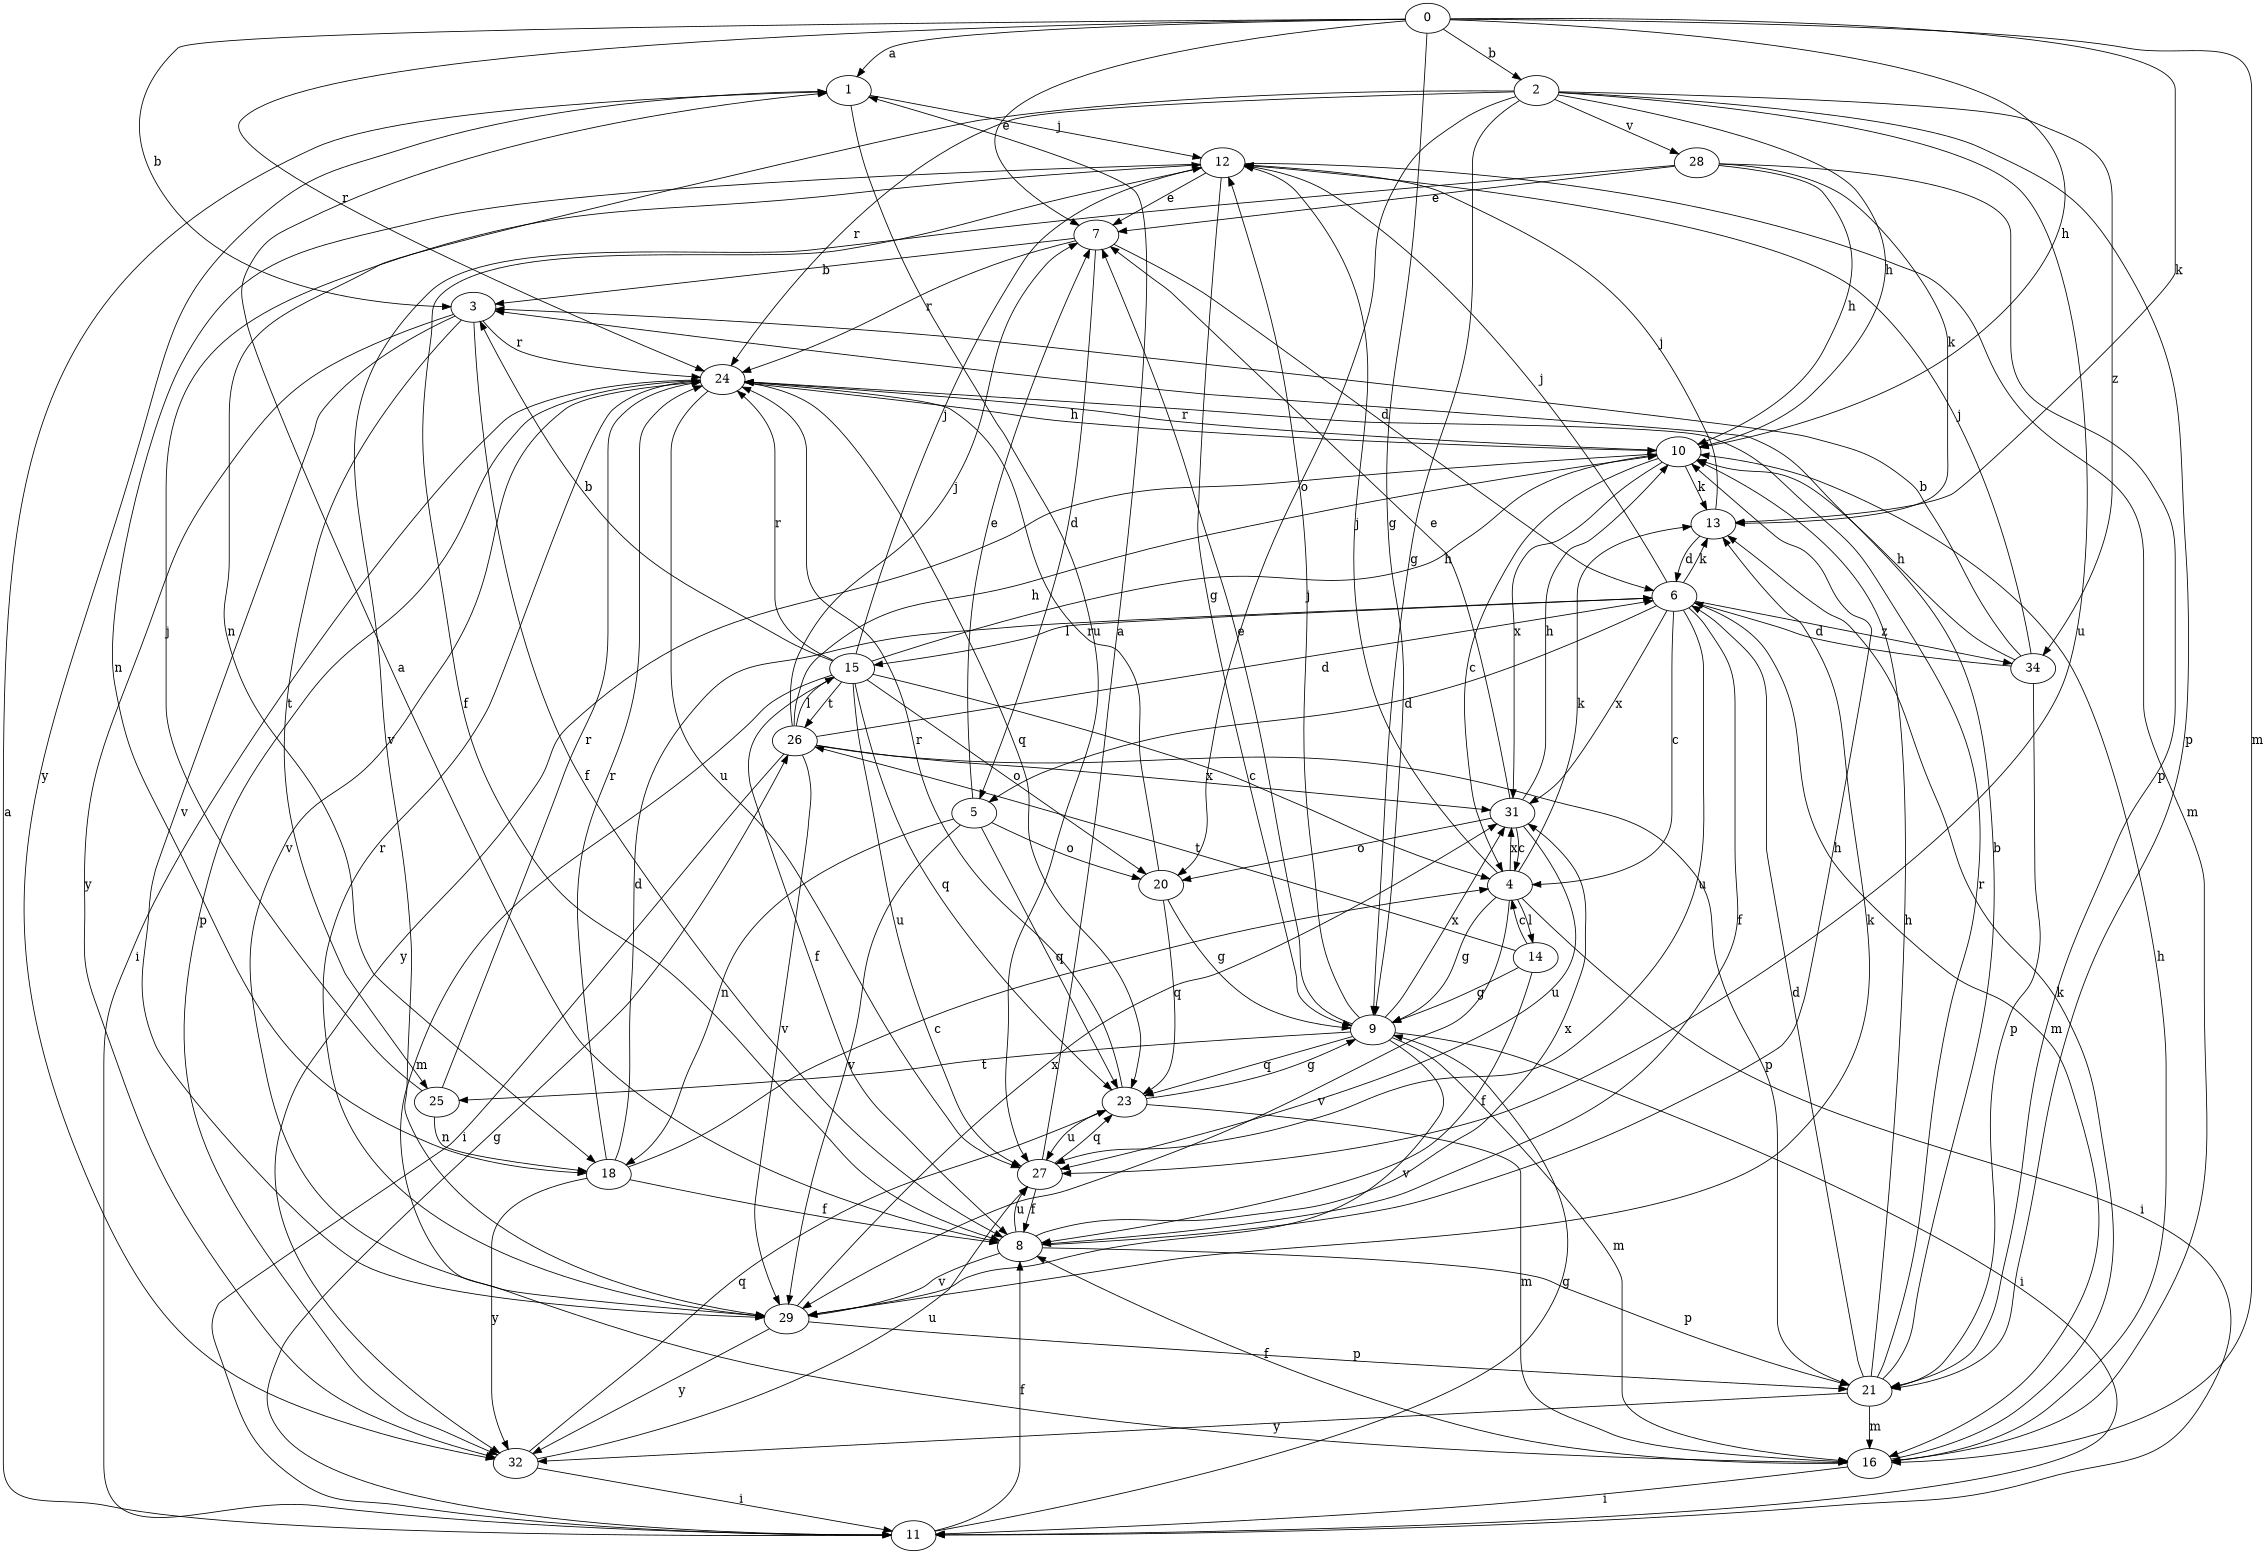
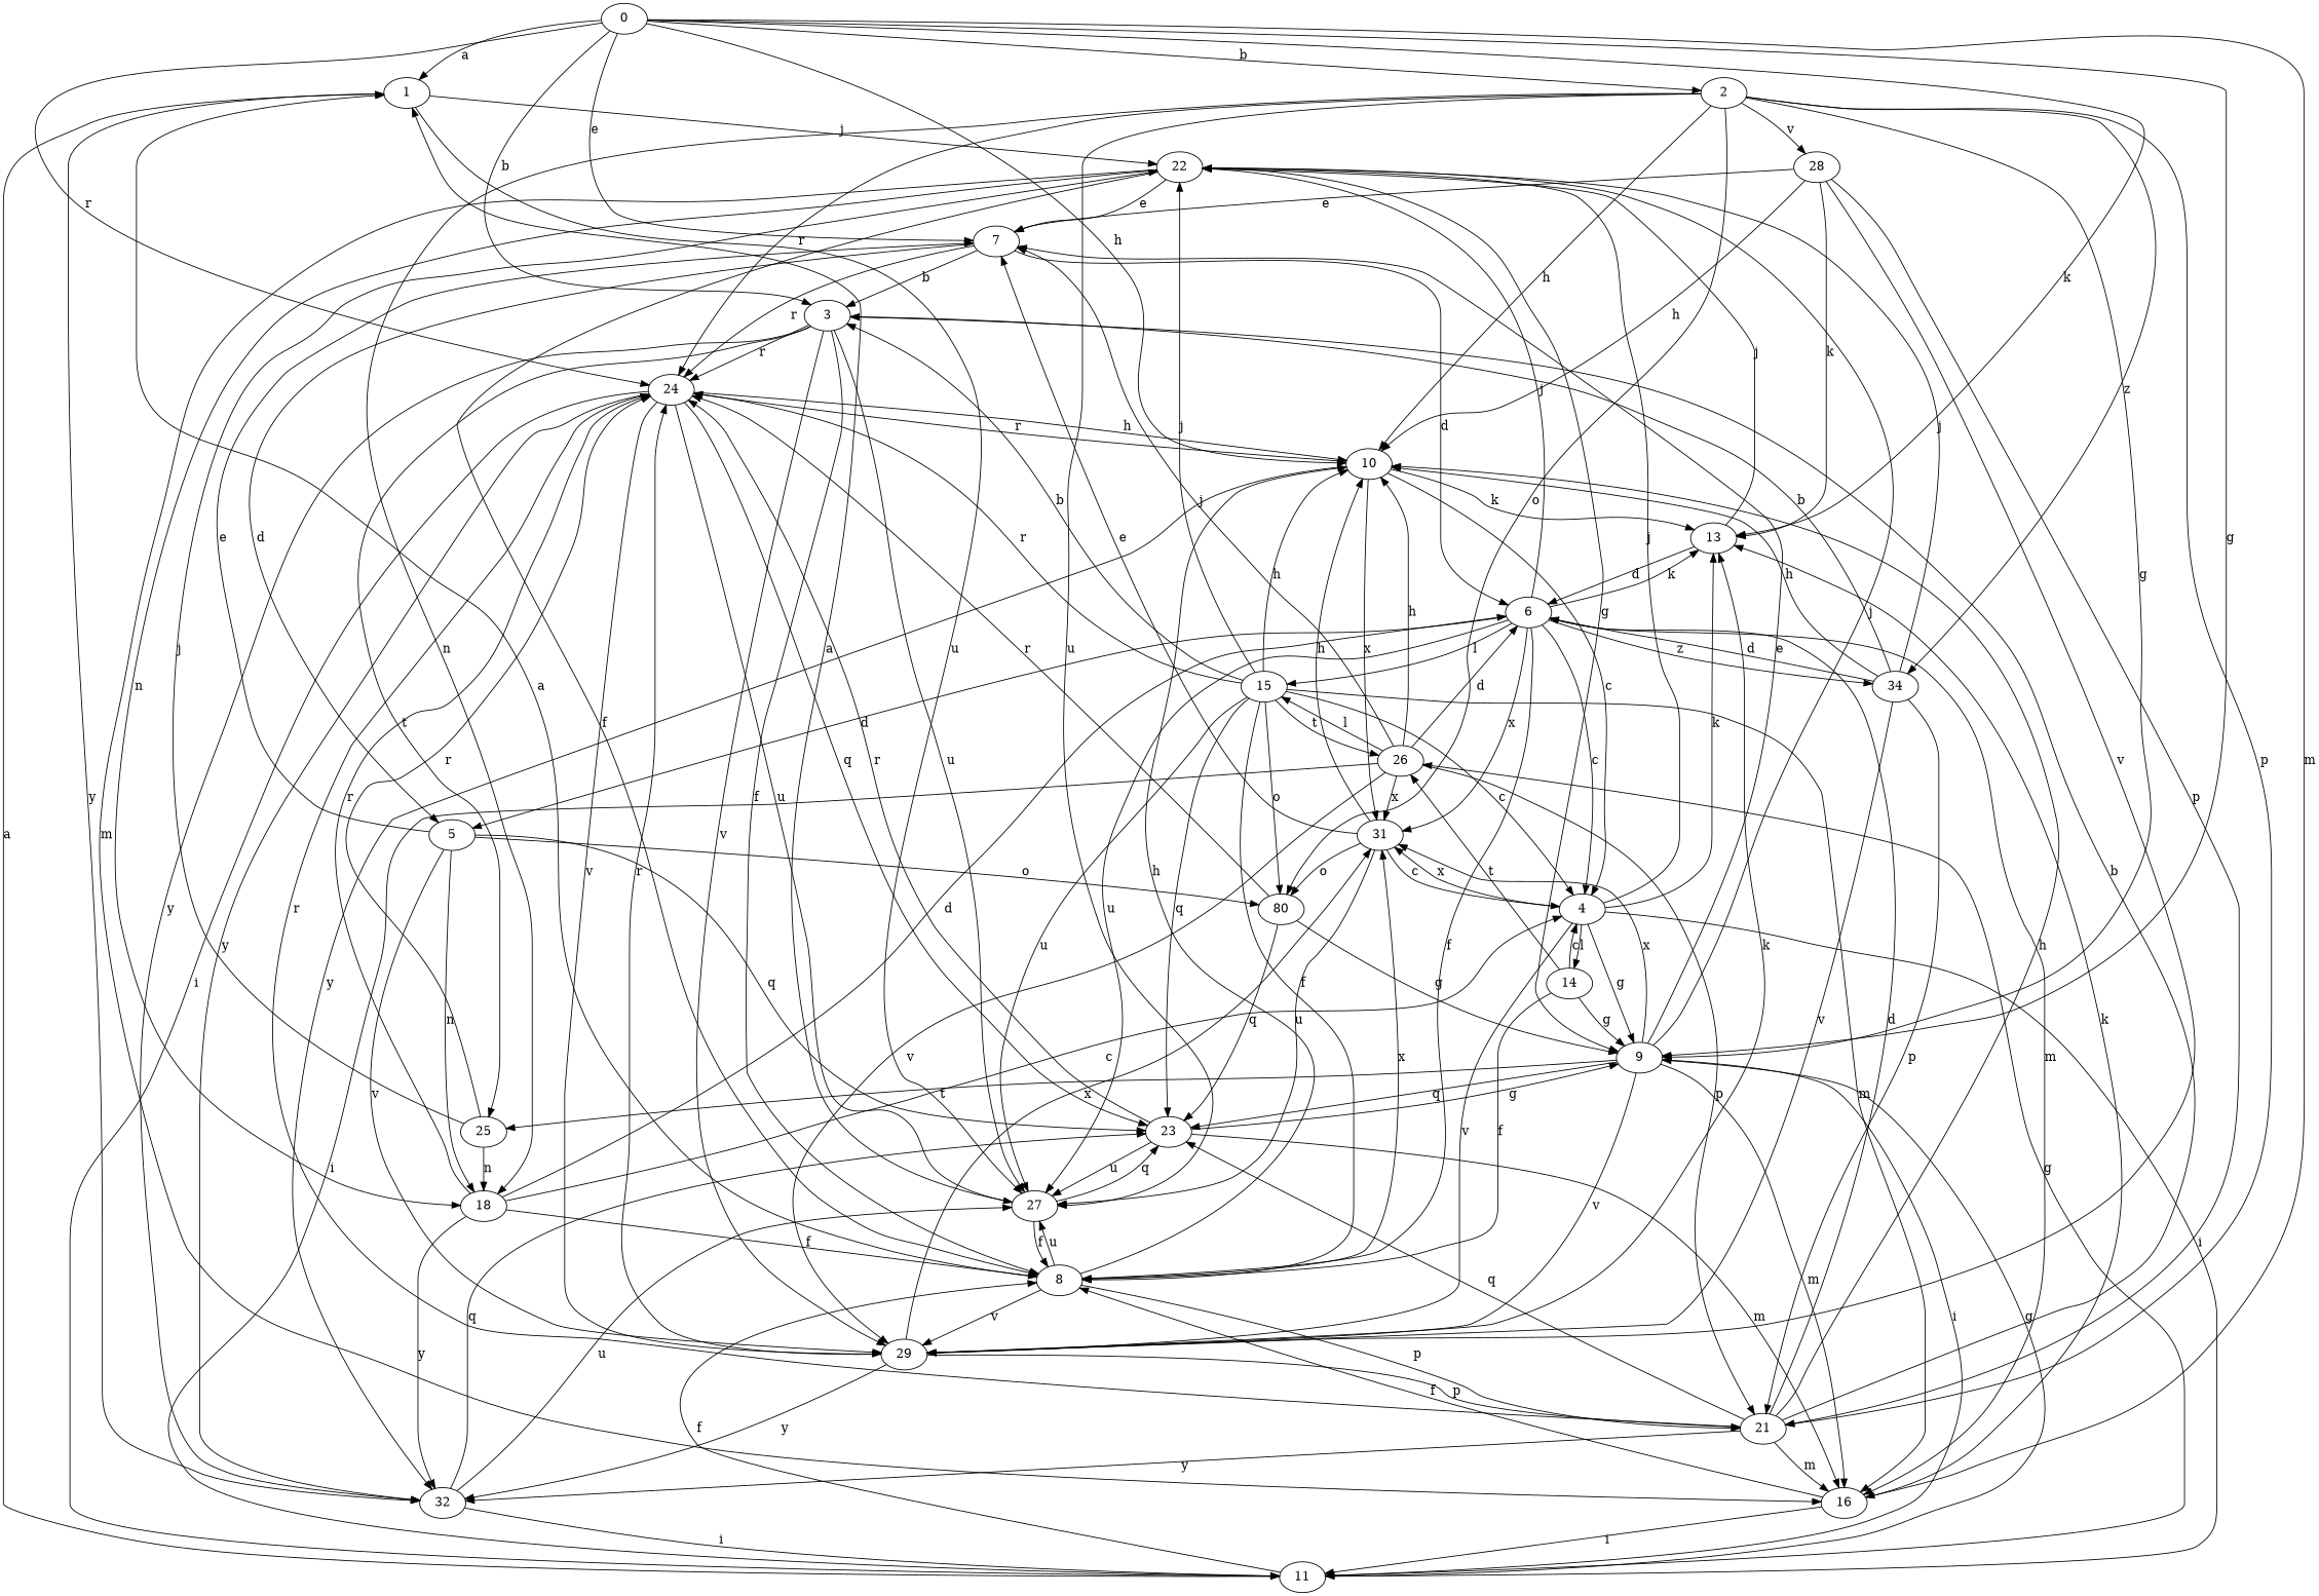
  strict digraph {
    0
    1
    2
    3
    7
    9
    10
    13
    16
    24
-   12
+   12 [label=22]
    27
    32
    18
-   20
+   20 [label=80]
    21
    28
    34
    8
    25
    29
    5
    6
    11
    31
    23
    4
    14
    26
    15
    0 -> 1 [label=a]
    0 -> 2 [label=b]
    0 -> 3 [label=b]
    0 -> 7 [label=e]
    0 -> 9 [label=g]
    0 -> 10 [label=h]
    0 -> 13 [label=k]
    0 -> 16 [label=m]
    0 -> 24 [label=r]
    1 -> 12 [label=j]
    1 -> 27 [label=u]
    1 -> 32 [label=y]
    2 -> 9 [label=g]
    2 -> 10 [label=h]
    2 -> 24 [label=r]
    2 -> 27 [label=u]
    2 -> 18 [label=n]
    2 -> 20 [label=o]
    2 -> 21 [label=p]
    2 -> 28 [label=v]
    2 -> 34 [label=z]
    3 -> 24 [label=r]
+   3 -> 27 [label=u]
    3 -> 32 [label=y]
    3 -> 8 [label=f]
    3 -> 25 [label=t]
    3 -> 29 [label=v]
    7 -> 3 [label=b]
    7 -> 24 [label=r]
    7 -> 5 [label=d]
    7 -> 6 [label=d]
    9 -> 7 [label=e]
    9 -> 16 [label=m]
    9 -> 12 [label=j]
    9 -> 25 [label=t]
    9 -> 29 [label=v]
    9 -> 11 [label=i]
    9 -> 31 [label=x]
    9 -> 23 [label=q]
    10 -> 13 [label=k]
    10 -> 24 [label=r]
    10 -> 32 [label=y]
    10 -> 31 [label=x]
    10 -> 4 [label=c]
    13 -> 12 [label=j]
    13 -> 6 [label=d]
-   16 -> 10 [label=h]
    16 -> 13 [label=k]
    16 -> 8 [label=f]
    16 -> 11 [label=i]
    24 -> 10 [label=h]
    24 -> 27 [label=u]
-   24 -> 32 [label=p]
+   24 -> 32 [label=y]
    24 -> 29 [label=v]
    24 -> 11 [label=i]
    24 -> 23 [label=q]
    12 -> 7 [label=e]
    12 -> 9 [label=g]
    12 -> 16 [label=m]
    12 -> 18 [label=n]
    12 -> 8 [label=f]
    27 -> 1 [label=a]
    27 -> 8 [label=f]
    27 -> 23 [label=q]
    32 -> 27 [label=u]
    32 -> 11 [label=i]
    32 -> 23 [label=q]
    18 -> 24 [label=r]
    18 -> 32 [label=y]
    18 -> 8 [label=f]
    18 -> 6 [label=d]
    18 -> 4 [label=c]
    20 -> 9 [label=g]
    20 -> 24 [label=r]
    20 -> 23 [label=q]
    21 -> 3 [label=b]
    21 -> 10 [label=h]
    21 -> 16 [label=m]
    21 -> 24 [label=r]
    21 -> 32 [label=y]
    21 -> 6 [label=d]
+   21 -> 23 [label=q]
    28 -> 7 [label=e]
    28 -> 10 [label=h]
    28 -> 13 [label=k]
    28 -> 21 [label=p]
    28 -> 29 [label=v]
    34 -> 3 [label=b]
    34 -> 10 [label=h]
    34 -> 12 [label=j]
    34 -> 21 [label=p]
+   34 -> 29 [label=v]
    34 -> 6 [label=d]
    8 -> 1 [label=a]
    8 -> 10 [label=h]
    8 -> 27 [label=u]
    8 -> 21 [label=p]
    8 -> 29 [label=v]
    8 -> 31 [label=x]
    25 -> 24 [label=r]
    25 -> 12 [label=j]
    25 -> 18 [label=n]
    29 -> 13 [label=k]
    29 -> 24 [label=r]
    29 -> 32 [label=y]
    29 -> 21 [label=p]
    29 -> 31 [label=x]
    5 -> 7 [label=e]
    5 -> 18 [label=n]
    5 -> 20 [label=o]
    5 -> 29 [label=v]
    5 -> 23 [label=q]
    6 -> 13 [label=k]
    6 -> 16 [label=m]
    6 -> 12 [label=j]
    6 -> 27 [label=u]
    6 -> 34 [label=z]
    6 -> 8 [label=f]
    6 -> 5 [label=d]
    6 -> 31 [label=x]
    6 -> 4 [label=c]
    6 -> 15 [label=l]
    11 -> 1 [label=a]
    11 -> 9 [label=g]
    11 -> 8 [label=f]
    11 -> 26 [label=g]
    31 -> 7 [label=e]
    31 -> 10 [label=h]
    31 -> 27 [label=u]
    31 -> 20 [label=o]
    31 -> 4 [label=c]
    23 -> 9 [label=g]
    23 -> 16 [label=m]
    23 -> 24 [label=r]
    23 -> 27 [label=u]
    4 -> 9 [label=g]
    4 -> 13 [label=k]
    4 -> 12 [label=j]
    4 -> 29 [label=v]
    4 -> 11 [label=i]
    4 -> 31 [label=x]
    4 -> 14 [label=l]
    14 -> 9 [label=g]
    14 -> 8 [label=f]
    14 -> 4 [label=c]
    14 -> 26 [label=t]
    26 -> 7 [label=j]
    26 -> 10 [label=h]
    26 -> 21 [label=p]
    26 -> 29 [label=v]
    26 -> 6 [label=d]
    26 -> 11 [label=i]
    26 -> 31 [label=x]
    26 -> 15 [label=l]
    15 -> 3 [label=b]
    15 -> 10 [label=h]
    15 -> 16 [label=m]
    15 -> 24 [label=r]
    15 -> 12 [label=j]
    15 -> 27 [label=u]
    15 -> 20 [label=o]
    15 -> 8 [label=f]
    15 -> 23 [label=q]
    15 -> 4 [label=c]
    15 -> 26 [label=t]
  }
